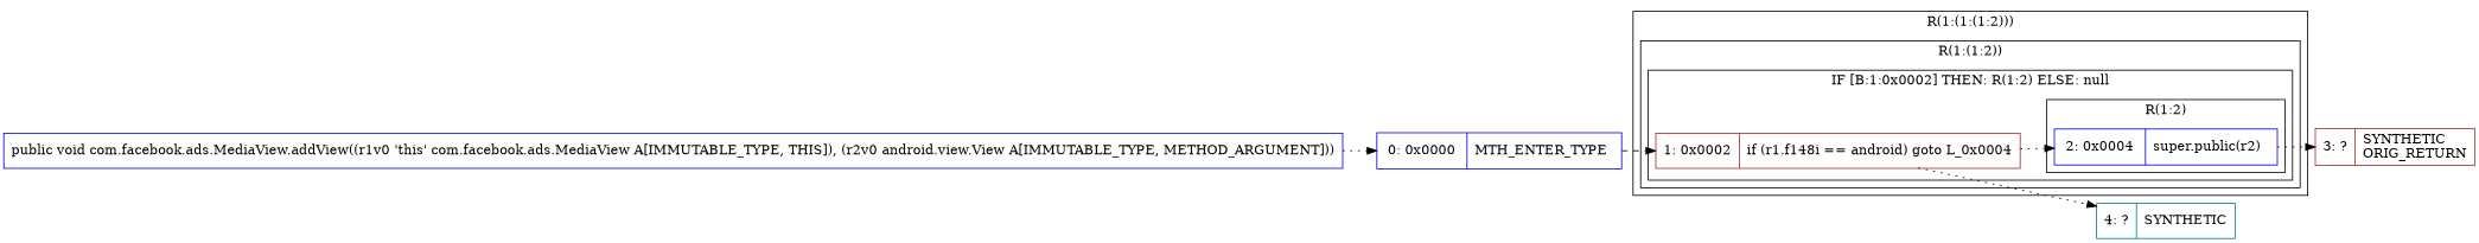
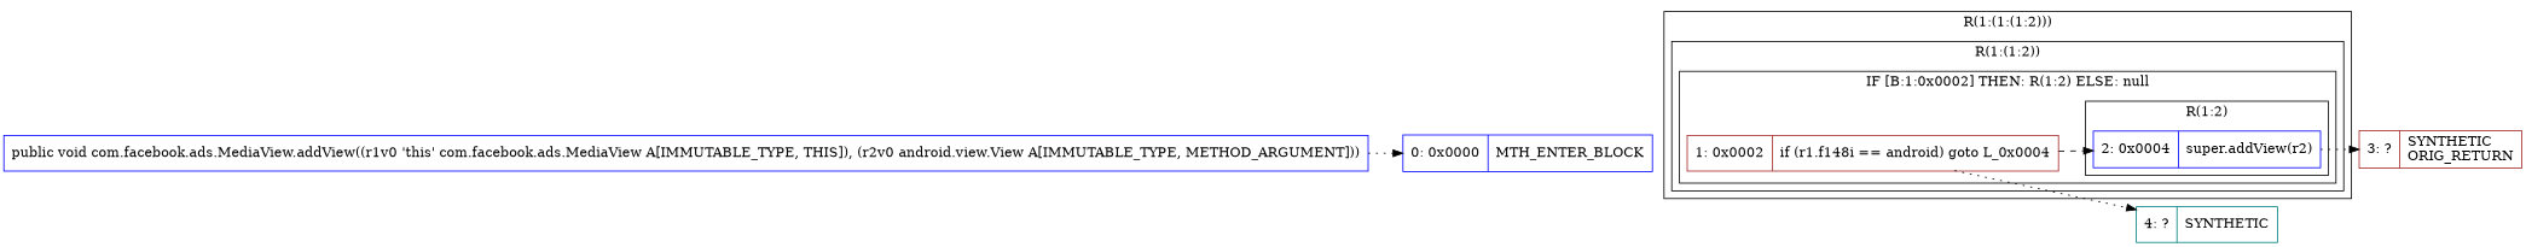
  digraph {
    rankdir=LR
    node [color=blue shape=record]
    edge [style=dotted]
-   n1 [label="{2\:\ 0x0004|super.public(r2)\l}"]
+   n1 [label="{2\:\ 0x0004|super.addView(r2)\l}"]
    n2 [color=brown label="{1\:\ 0x0002|if (r1.f148i == android) goto L_0x0004\l}"]
    n3 [color=brown label="{3\:\ ?|SYNTHETIC\lORIG_RETURN\l}"]
    n4 [color=teal label="{4\:\ ?|SYNTHETIC\l}"]
-   n5 [label="{0\:\ 0x0000|MTH_ENTER_TYPE\l}"]
+   n5 [label="{0\:\ 0x0000|MTH_ENTER_BLOCK\l}"]
    n6 [label="{public void com.facebook.ads.MediaView.addView((r1v0 'this' com.facebook.ads.MediaView A[IMMUTABLE_TYPE, THIS]), (r2v0 android.view.View A[IMMUTABLE_TYPE, METHOD_ARGUMENT])) }"]
    subgraph cluster_1 {
      label="R(1:(1:(1:2)))"
      subgraph cluster_2 {
        label="R(1:(1:2))"
        subgraph cluster_3 {
          label="IF [B:1:0x0002] THEN: R(1:2) ELSE: null"
          n2
          subgraph cluster_4 {
            label="R(1:2)"
            n1
          }
        }
      }
    }
    n1 -> n3
-   n2 -> n1
+   n2 -> n1 [style=dashed]
    n2 -> n4
-   n5 -> n2 [style=dashed]
    n6 -> n5
  }
